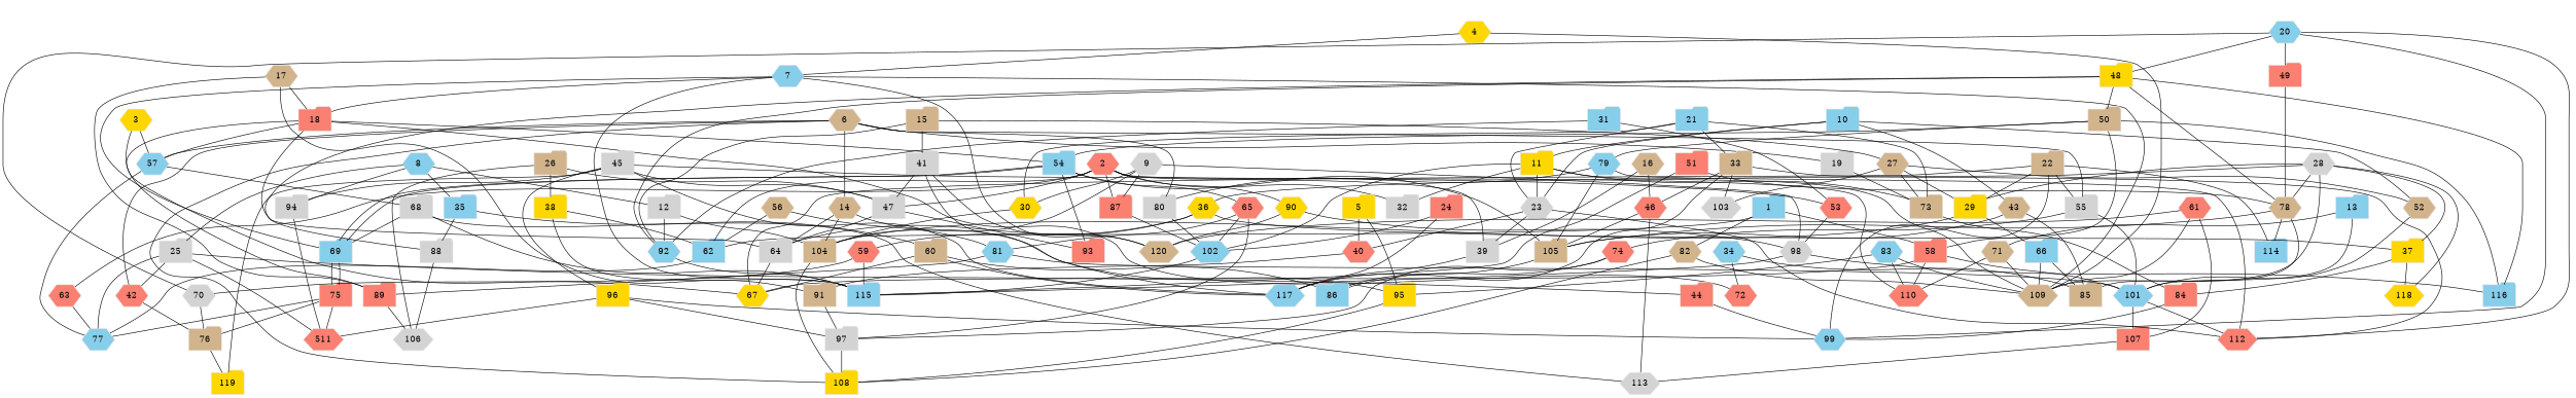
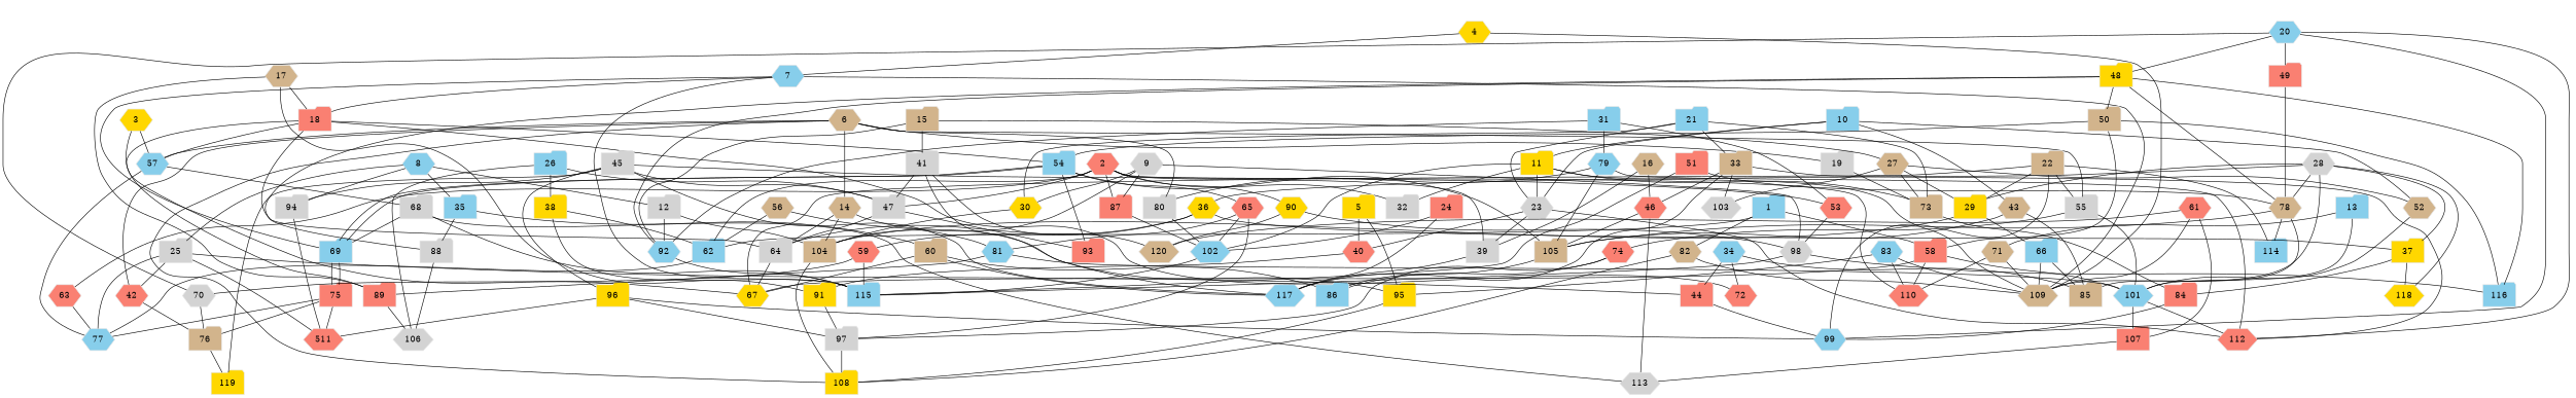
  graph {
    node [color=gray90 fillcolor=skyblue shape=folder style=filled]
    58 [fillcolor=salmon]
    1
    62
    82 [fillcolor=tan shape=hexagon]
    110 [fillcolor=salmon shape=hexagon]
    67 [fillcolor=gold shape=hexagon]
    101 [shape=hexagon]
    77 [shape=hexagon]
    109 [fillcolor=tan shape=hexagon]
    108 [fillcolor=gold]
    2 [fillcolor=salmon shape=hexagon]
    32 [fillcolor=lightgrey]
    39 [fillcolor=lightgrey]
    47 [fillcolor=lightgrey]
    87 [fillcolor=salmon]
    90 [fillcolor=gold shape=hexagon]
    63 [fillcolor=salmon shape=hexagon]
    117 [shape=hexagon]
    64 [fillcolor=lightgrey]
    93 [fillcolor=salmon]
    102 [shape=hexagon]
    120 [fillcolor=tan shape=hexagon]
    98 [fillcolor=lightgrey shape=hexagon]
    3 [fillcolor=gold shape=hexagon]
    57 [shape=hexagon]
    68 [fillcolor=lightgrey]
    4 [fillcolor=gold shape=hexagon]
    7 [shape=hexagon]
    18 [fillcolor=salmon]
    69
    115
    5 [fillcolor=gold]
    40 [fillcolor=salmon shape=hexagon]
    95 [fillcolor=gold]
-   91 [fillcolor=tan]
+   91 [fillcolor=gold]
    6 [fillcolor=tan shape=hexagon]
    14 [fillcolor=tan shape=hexagon]
    19 [fillcolor=lightgrey]
    42 [fillcolor=salmon shape=hexagon]
    55 [fillcolor=lightgrey]
    80 [fillcolor=lightgrey]
    104 [fillcolor=tan]
    73 [fillcolor=tan]
    76 [fillcolor=tan]
    74 [fillcolor=salmon shape=hexagon]
    89 [fillcolor=salmon]
    54
    72 [fillcolor=salmon shape=hexagon]
    75 [fillcolor=salmon]
    8 [shape=hexagon]
    12 [fillcolor=lightgrey]
    25 [fillcolor=lightgrey]
    35
    94 [fillcolor=lightgrey]
    92 [shape=hexagon]
    44 [fillcolor=salmon]
    n57 [fillcolor=salmon label=511 shape=hexagon]
    60 [fillcolor=tan]
    88 [fillcolor=lightgrey]
    9 [fillcolor=lightgrey shape=hexagon]
    30 [fillcolor=gold shape=hexagon]
    116
    11 [fillcolor=gold]
    10
    23 [fillcolor=lightgrey shape=hexagon]
    43 [fillcolor=tan shape=hexagon]
    52 [fillcolor=tan shape=hexagon]
    112 [fillcolor=salmon shape=hexagon]
    85 [fillcolor=tan]
    105 [fillcolor=tan]
    84 [fillcolor=salmon]
    71 [fillcolor=tan shape=hexagon]
    13
    107 [fillcolor=salmon]
    15 [fillcolor=tan]
    27 [fillcolor=tan shape=hexagon]
    41 [fillcolor=lightgrey]
    29 [fillcolor=gold]
    103 [fillcolor=lightgrey shape=hexagon]
    16 [fillcolor=tan shape=hexagon]
    46 [fillcolor=salmon shape=hexagon]
    113 [fillcolor=lightgrey shape=hexagon]
    17 [fillcolor=tan shape=hexagon]
    106 [fillcolor=lightgrey shape=hexagon]
    97 [fillcolor=lightgrey]
    65 [fillcolor=salmon shape=hexagon]
    20 [shape=hexagon]
    48 [fillcolor=gold]
    49 [fillcolor=salmon]
    70 [fillcolor=lightgrey shape=hexagon]
    99 [shape=hexagon]
    78 [fillcolor=tan shape=hexagon]
    50 [fillcolor=tan]
    21
    33 [fillcolor=tan]
    86
    22 [fillcolor=tan]
    114
    66
    24 [fillcolor=salmon]
-   26 [fillcolor=tan]
+   26
    38 [fillcolor=gold]
    28 [fillcolor=lightgrey shape=hexagon]
    36 [fillcolor=gold shape=hexagon]
    37 [fillcolor=gold]
    118 [fillcolor=gold shape=hexagon]
    59 [fillcolor=salmon shape=hexagon]
    31
    53 [fillcolor=salmon shape=hexagon]
    79 [shape=hexagon]
    34 [shape=hexagon]
    119 [fillcolor=gold]
    45 [fillcolor=lightgrey]
    96 [fillcolor=gold]
    51 [fillcolor=salmon]
    81 [shape=hexagon]
    56 [fillcolor=tan shape=hexagon]
    61 [fillcolor=salmon shape=hexagon]
    83 [shape=hexagon]
    58 -- 110
    58 -- 67
    58 -- 101
    1 -- 58
    1 -- 62
    1 -- 82
    62 -- 77
    82 -- 109
    82 -- 108
    101 -- 112
    101 -- 107
    2 -- 62
    2 -- 110
    2 -- 32
    2 -- 39
    2 -- 47
    2 -- 87
    2 -- 90
    2 -- 63
    39 -- 117
    47 -- 64
    47 -- 93
    87 -- 102
    90 -- 120
    90 -- 98
    63 -- 77
    64 -- 67
    102 -- 115
    98 -- 115
    98 -- 116
    3 -- 67
    3 -- 57
    57 -- 77
    57 -- 68
    68 -- 69
    68 -- 115
    68 -- 113
    4 -- 109
    4 -- 7
    7 -- 109
-   7 -- 120
    7 -- 18
    7 -- 69
    7 -- 115
    18 -- 64
    18 -- 57
    18 -- 89
    18 -- 54
    18 -- 72
    69 -- 75
    69 -- 75
    5 -- 40
    5 -- 95
    40 -- 91
    95 -- 108
    91 -- 97
    6 -- 108
    6 -- 57
    6 -- 14
    6 -- 19
    6 -- 42
    6 -- 55
    6 -- 80
    14 -- 64
    14 -- 95
    14 -- 104
    19 -- 73
    42 -- 76
    55 -- 101
    55 -- 74
    80 -- 102
    104 -- 108
    73 -- 84
    76 -- 119
    74 -- 97
    74 -- 86
    89 -- 106
    54 -- 93
    54 -- 69
    54 -- 69
    54 -- 105
    54 -- 65
    75 -- 77
    75 -- 76
    75 -- n57
    8 -- 12
    8 -- 25
    8 -- 35
    8 -- 94
    12 -- 104
    12 -- 92
    25 -- 77
    25 -- 42
    25 -- 44
    25 -- n57
    35 -- 60
    35 -- 88
    94 -- n57
    92 -- 115
    44 -- 99
    60 -- 67
    60 -- 117
    60 -- 86
    88 -- 106
    9 -- 87
    9 -- 98
    9 -- 104
    9 -- 30
    30 -- 104
    11 -- 109
    11 -- 32
    11 -- 102
    11 -- 73
    11 -- 23
    10 -- 11
    10 -- 23
    10 -- 43
    10 -- 52
    23 -- 39
    23 -- 40
    23 -- 112
    43 -- 85
    43 -- 105
    52 -- 101
    105 -- 117
    84 -- 99
    71 -- 110
    71 -- 109
    13 -- 101
    13 -- 71
    107 -- 113
    15 -- 92
    15 -- 27
    15 -- 41
    27 -- 73
    27 -- 52
    27 -- 29
    27 -- 103
    41 -- 47
    41 -- 117
    41 -- 120
    29 -- 104
    29 -- 66
    16 -- 39
    16 -- 46
    46 -- 105
    46 -- 113
    17 -- 18
    17 -- 91
    17 -- 89
    97 -- 108
    65 -- 102
    65 -- 97
    65 -- 81
    20 -- 112
    20 -- 48
    20 -- 49
    20 -- 70
    20 -- 99
    48 -- 92
    48 -- 88
    48 -- 116
    48 -- 78
    48 -- 50
    49 -- 78
    70 -- 76
    78 -- 85
    78 -- 105
    78 -- 114
    50 -- 58
    50 -- 54
    50 -- 116
    21 -- 73
    21 -- 30
    21 -- 23
    21 -- 33
    33 -- 112
    33 -- 103
    33 -- 46
    33 -- 86
    22 -- 67
    22 -- 55
    22 -- 29
    22 -- 99
    22 -- 114
    66 -- 109
    66 -- 85
    24 -- 117
    24 -- 102
    26 -- 47
    26 -- 106
    26 -- 38
    38 -- 62
    38 -- 115
    28 -- 109
    28 -- 29
    28 -- 78
    28 -- 36
    28 -- 37
    28 -- 118
    36 -- 64
    36 -- 37
    36 -- 59
    37 -- 84
    37 -- 118
    59 -- 115
    59 -- 70
    31 -- 92
    31 -- 53
-   50 -- 79
+   31 -- 79
    53 -- 98
    79 -- 80
    79 -- 112
    79 -- 105
    34 -- 72
+   34 -- 44
    34 -- 85
    45 -- 47
    45 -- 117
    45 -- 94
    45 -- 53
    45 -- 119
    45 -- 96
    96 -- n57
    96 -- 97
    96 -- 99
    51 -- 115
    51 -- 78
    81 -- 101
    81 -- 89
    56 -- 62
    56 -- 81
    61 -- 109
    61 -- 120
    61 -- 107
    83 -- 110
    83 -- 109
    83 -- 95
  }
